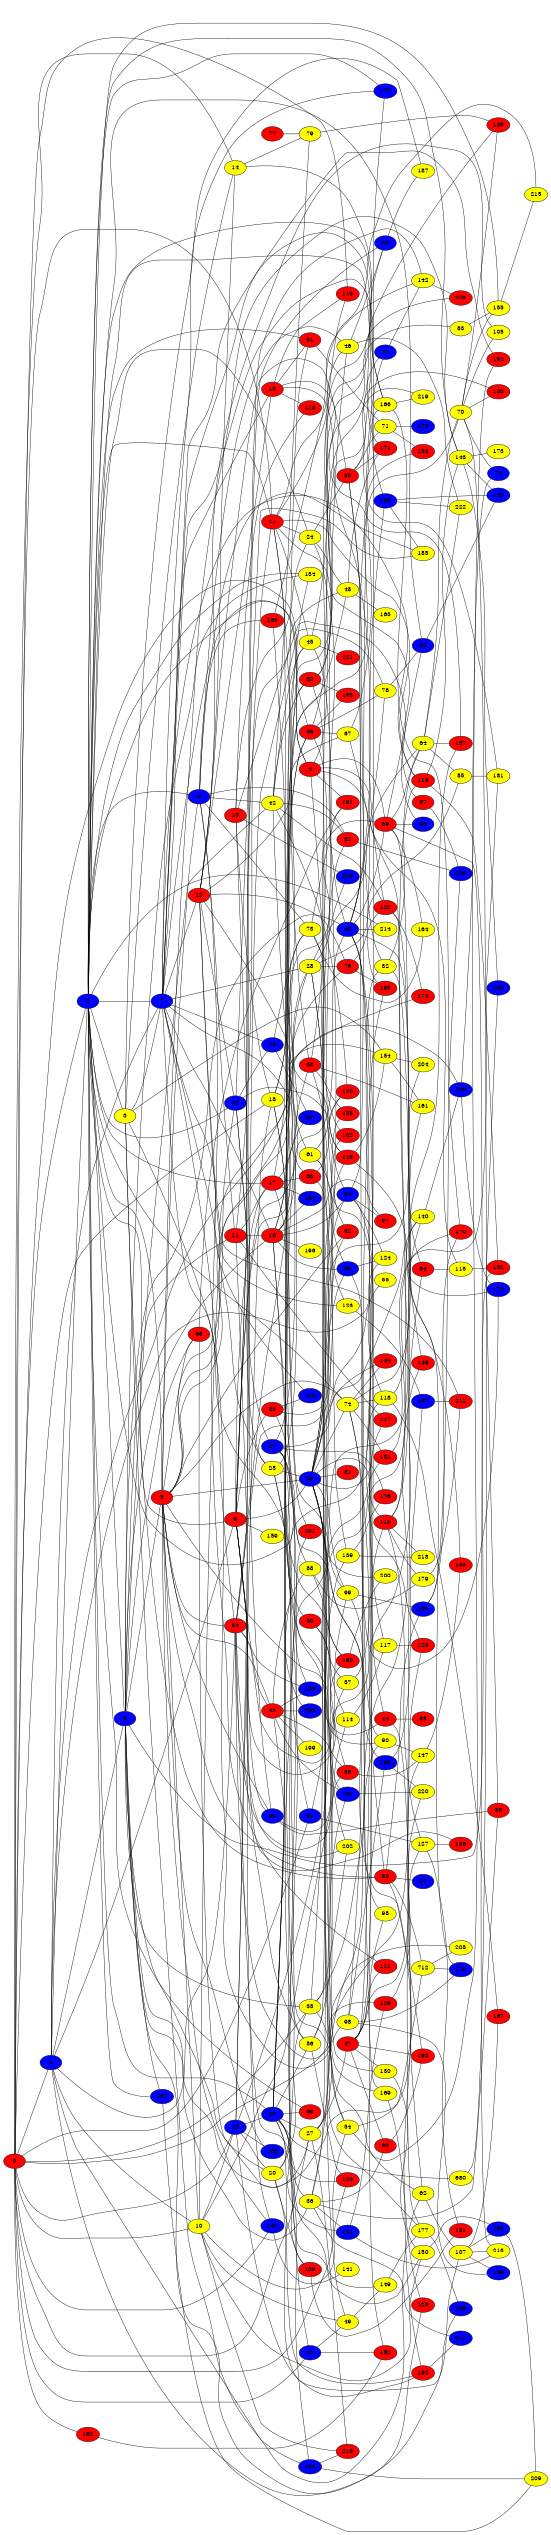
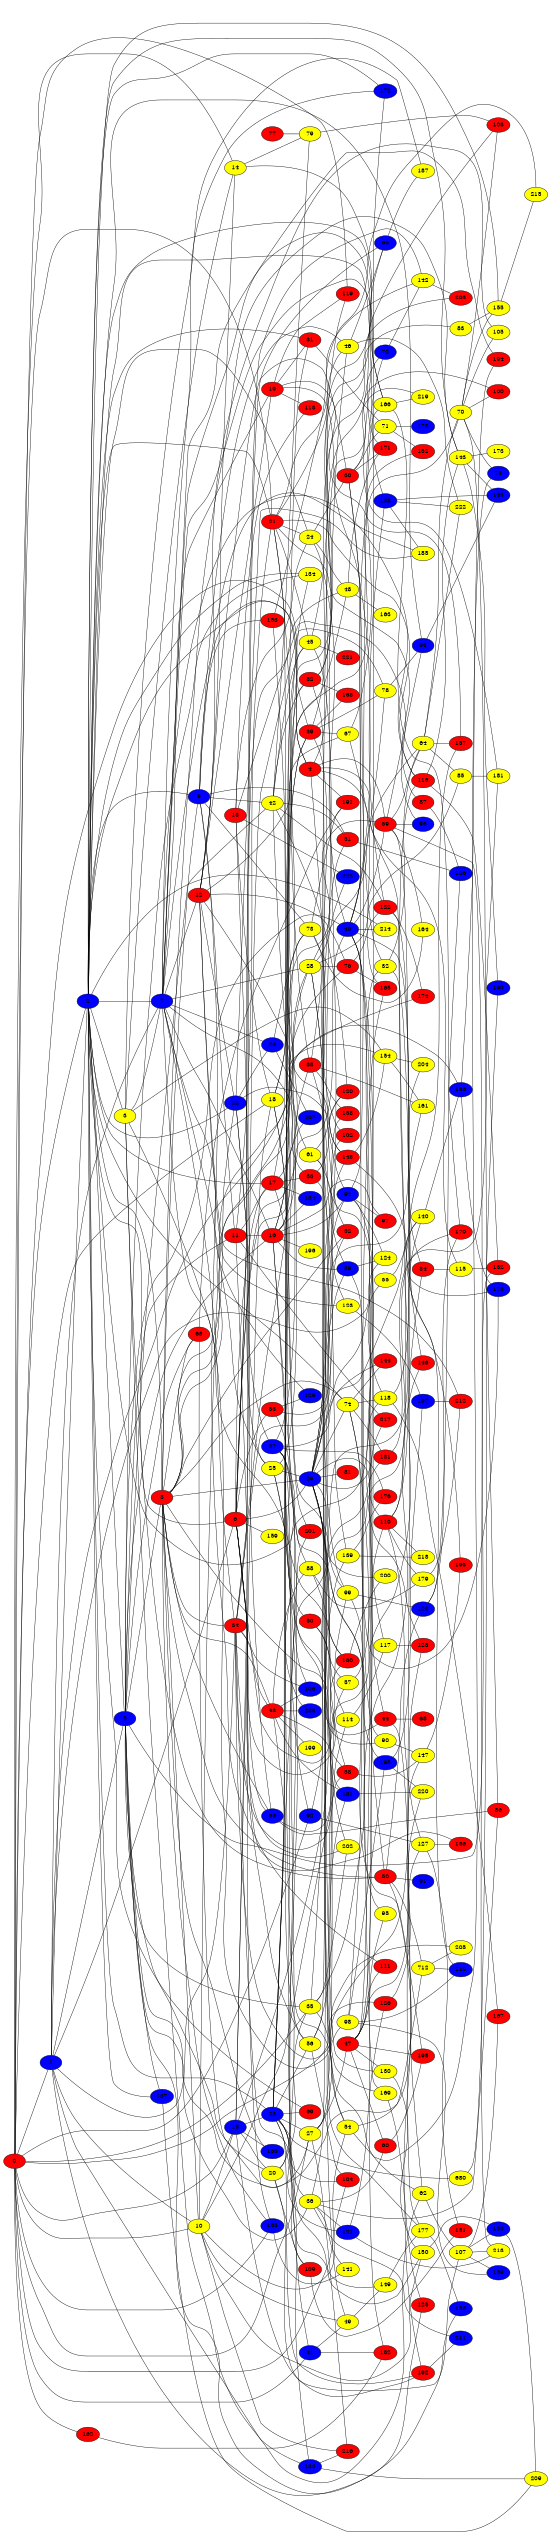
  graph {
    rankdir=LR
    node [fillcolor=yellow style=filled]
    0 [fillcolor=red]
    1 [fillcolor=blue]
    2 [fillcolor=blue]
    4 [fillcolor=red]
    10
    14
    15 [fillcolor=blue]
    18
    21 [fillcolor=red]
    27
    35
    41 [fillcolor=blue]
    54
    92 [fillcolor=blue]
    119 [fillcolor=red]
    128 [fillcolor=red]
    135 [fillcolor=blue]
    162 [fillcolor=red]
    5 [fillcolor=blue]
    6 [fillcolor=red]
    7 [fillcolor=blue]
    34 [fillcolor=red]
    124
    125 [fillcolor=red]
    133 [fillcolor=blue]
    154
    3
    8 [fillcolor=red]
    9 [fillcolor=blue]
    17 [fillcolor=red]
    22 [fillcolor=blue]
    23 [fillcolor=blue]
    24
    31 [fillcolor=red]
    32
    69 [fillcolor=red]
    74
    93 [fillcolor=blue]
    134
    137 [fillcolor=blue]
    138 [fillcolor=blue]
    143
    155
    166
    172 [fillcolor=blue]
    214
    59 [fillcolor=red]
    72 [fillcolor=blue]
    94 [fillcolor=blue]
    115
    165 [fillcolor=red]
    191 [fillcolor=red]
    49
    58 [fillcolor=red]
    104 [fillcolor=red]
    150
    216 [fillcolor=red]
    79
    20
    183 [fillcolor=blue]
    78
    139
    192 [fillcolor=red]
    82 [fillcolor=red]
    88
    99
    142
    116 [fillcolor=red]
    46
    38 [fillcolor=red]
    45
    87 [fillcolor=red]
    47 [fillcolor=red]
    57
    98
    202
    102 [fillcolor=red]
    146 [fillcolor=red]
    182 [fillcolor=red]
    75 [fillcolor=blue]
    127
    170 [fillcolor=red]
    141
    11 [fillcolor=red]
    16 [fillcolor=red]
    36
    40 [fillcolor=blue]
    42
    63 [fillcolor=red]
    132 [fillcolor=red]
    186 [fillcolor=blue]
    29 [fillcolor=blue]
    48
    53 [fillcolor=red]
    66 [fillcolor=blue]
    76 [fillcolor=red]
    136 [fillcolor=red]
    156 [fillcolor=blue]
    159
    160 [fillcolor=red]
    12 [fillcolor=red]
    19 [fillcolor=red]
    25
    26 [fillcolor=blue]
    28
    33 [fillcolor=red]
    39 [fillcolor=red]
    126 [fillcolor=red]
    129 [fillcolor=blue]
    171 [fillcolor=red]
    181
    194 [fillcolor=red]
    43 [fillcolor=red]
    109 [fillcolor=red]
    56
    65 [fillcolor=blue]
    207 [fillcolor=blue]
    106 [fillcolor=blue]
    114
    204
    205
    209
    161
    62
    80 [fillcolor=red]
    187
    208 [fillcolor=blue]
    52 [fillcolor=red]
    73
    90
    51 [fillcolor=red]
    111 [fillcolor=red]
    153 [fillcolor=red]
    185
    184 [fillcolor=blue]
    152 [fillcolor=red]
    177
    148 [fillcolor=red]
    37 [fillcolor=blue]
    121 [fillcolor=blue]
    n141 [label=680]
    201 [fillcolor=red]
    30 [fillcolor=red]
    71
    64
    131 [fillcolor=red]
    118
    144 [fillcolor=red]
    175 [fillcolor=blue]
    145 [fillcolor=blue]
    222
    173
    190 [fillcolor=blue]
    215
    219
    107
    n157 [label=712]
    91 [fillcolor=blue]
    103 [fillcolor=blue]
    96 [fillcolor=blue]
    84 [fillcolor=red]
    164
    213
    97 [fillcolor=red]
    217 [fillcolor=red]
    44 [fillcolor=red]
    89 [fillcolor=blue]
    174 [fillcolor=red]
    195 [fillcolor=blue]
    196
    60 [fillcolor=red]
    86 [fillcolor=red]
    211 [fillcolor=blue]
    70
    117
    210 [fillcolor=blue]
    122 [fillcolor=red]
    120 [fillcolor=red]
    61
    55
    81 [fillcolor=red]
    95
    110 [fillcolor=red]
    140
    200
    163
    158 [fillcolor=red]
    198 [fillcolor=red]
    203 [fillcolor=red]
    67
    105
    123
    212 [fillcolor=red]
    113 [fillcolor=red]
    157 [fillcolor=red]
    223 [fillcolor=blue]
    85
    130
    83
    168 [fillcolor=red]
    220
    101 [fillcolor=blue]
    199
    147
    206 [fillcolor=blue]
    149
    188 [fillcolor=blue]
    169
    197 [fillcolor=blue]
    193 [fillcolor=red]
    13 [fillcolor=red]
    108 [fillcolor=red]
    176 [fillcolor=red]
    218
    100 [fillcolor=red]
    68 [fillcolor=red]
    179
    189 [fillcolor=blue]
    167 [fillcolor=red]
    151 [fillcolor=red]
    221 [fillcolor=red]
    50 [fillcolor=red]
    178 [fillcolor=blue]
    77 [fillcolor=red]
    0 -- 1
    0 -- 2
    0 -- 4
    0 -- 10
    0 -- 14
    0 -- 15
    0 -- 18
    0 -- 21
    0 -- 27
    0 -- 35
    0 -- 41
    0 -- 54
    0 -- 92
    0 -- 119
    0 -- 128
    0 -- 135
    0 -- 162
    1 -- 2
    1 -- 10
    1 -- 5
    1 -- 6
    1 -- 7
    1 -- 34
    1 -- 124
    1 -- 125
    1 -- 133
    1 -- 154
    2 -- 4
    2 -- 21
    2 -- 5
    2 -- 6
    2 -- 7
    2 -- 3
    2 -- 8
    2 -- 9
    2 -- 17
    2 -- 22
    2 -- 23
    2 -- 24
    2 -- 31
    2 -- 32
    2 -- 69
    2 -- 74
    2 -- 93
    2 -- 134
    2 -- 137
    2 -- 138
    2 -- 143
    2 -- 155
    2 -- 166
    2 -- 172
    2 -- 214
    4 -- 59
    4 -- 72
    4 -- 94
    4 -- 115
    4 -- 165
    4 -- 191
    10 -- 15
    10 -- 59
    10 -- 49
    10 -- 58
    10 -- 104
    10 -- 150
    10 -- 216
    14 -- 166
    14 -- 79
    15 -- 18
    15 -- 23
    15 -- 20
    15 -- 183
    15 -- 78
    15 -- 139
    15 -- 192
    18 -- 54
    18 -- 134
    18 -- 82
    18 -- 88
    21 -- 24
    21 -- 99
    21 -- 142
    21 -- 116
    21 -- 46
    21 -- 38
    21 -- 45
    21 -- 87
    27 -- 216
    27 -- 47
    27 -- 57
    27 -- 98
    35 -- 54
    35 -- 202
    35 -- 102
    35 -- 146
    41 -- 49
    41 -- 182
    54 -- 75
    54 -- 127
    92 -- 127
    92 -- 170
    135 -- 141
    162 -- 182
    5 -- 27
    5 -- 35
    5 -- 8
    5 -- 134
    5 -- 137
    5 -- 20
    5 -- 11
    5 -- 16
    5 -- 36
    5 -- 40
    5 -- 42
    5 -- 63
    5 -- 132
    5 -- 186
    6 -- 17
    6 -- 99
    6 -- 142
    6 -- 202
    6 -- 29
    6 -- 48
    6 -- 53
    6 -- 66
    6 -- 76
    6 -- 136
    6 -- 156
    6 -- 159
    6 -- 160
    7 -- 34
    7 -- 172
    7 -- 116
    7 -- 16
    7 -- 12
    7 -- 19
    7 -- 25
    7 -- 26
    7 -- 28
    7 -- 33
    7 -- 39
    7 -- 126
    7 -- 129
    7 -- 171
    7 -- 181
    7 -- 194
    34 -- 43
    34 -- 109
    34 -- 56
    34 -- 65
    34 -- 207
    34 -- 106
    34 -- 114
    34 -- 204
    34 -- 205
    133 -- 216
    133 -- 209
    154 -- 204
    154 -- 161
    3 -- 14
    3 -- 7
    3 -- 154
    3 -- 62
    3 -- 80
    3 -- 187
    3 -- 208
    8 -- 10
    8 -- 135
    8 -- 34
    8 -- 9
    8 -- 22
    8 -- 74
    8 -- 143
    8 -- 183
    8 -- 63
    8 -- 29
    8 -- 66
    8 -- 28
    8 -- 43
    8 -- 80
    8 -- 52
    8 -- 73
    8 -- 90
    9 -- 46
    9 -- 11
    9 -- 42
    9 -- 73
    9 -- 51
    9 -- 111
    9 -- 153
    9 -- 185
    17 -- 28
    17 -- 33
    17 -- 184
    17 -- 152
    17 -- 177
    22 -- 25
    22 -- 26
    22 -- 185
    22 -- 148
    22 -- 37
    23 -- 27
    23 -- 133
    23 -- 31
    23 -- 69
    23 -- 104
    23 -- 192
    23 -- 36
    23 -- 40
    23 -- 56
    23 -- 65
    23 -- 121
    23 -- n141
    23 -- 201
    24 -- 40
    24 -- 48
    24 -- 30
    31 -- 71
    32 -- 177
    32 -- 64
    74 -- 80
    74 -- 131
    74 -- 118
    74 -- 144
    74 -- 175
    93 -- 145
    137 -- 209
    138 -- 185
    138 -- 145
    138 -- 222
    143 -- 145
    143 -- 173
    143 -- 190
    155 -- 215
    166 -- 170
    166 -- 219
    59 -- 93
    59 -- 64
    59 -- 96
    59 -- 84
    59 -- 164
    59 -- 213
    72 -- 142
    94 -- 124
    94 -- 166
    94 -- 118
    94 -- 97
    115 -- 132
    49 -- 149
    58 -- 147
    150 -- 188
    79 -- 108
    20 -- 35
    20 -- 109
    20 -- 131
    20 -- 107
    78 -- 93
    139 -- 176
    139 -- 218
    192 -- 211
    82 -- 203
    82 -- 168
    82 -- 101
    82 -- 108
    88 -- 160
    88 -- 179
    99 -- 103
    99 -- 198
    142 -- 203
    116 -- 143
    116 -- 132
    46 -- 65
    46 -- 222
    38 -- 161
    38 -- 89
    38 -- 158
    38 -- 100
    45 -- 119
    45 -- 52
    45 -- 221
    87 -- 206
    47 -- 172
    47 -- 111
    47 -- 60
    47 -- 95
    47 -- 110
    47 -- 198
    47 -- 130
    47 -- 147
    57 -- 217
    98 -- 165
    98 -- 195
    98 -- 210
    98 -- 189
    127 -- 136
    127 -- 151
    11 -- 21
    11 -- 135
    11 -- 17
    11 -- 16
    11 -- 217
    16 -- 94
    16 -- 38
    16 -- 48
    16 -- 39
    16 -- 184
    16 -- 97
    16 -- 44
    16 -- 89
    16 -- 174
    16 -- 195
    16 -- 196
    36 -- 52
-   36 -- 90
+   36 -- 141
    36 -- 121
    36 -- 60
    36 -- 86
    36 -- 211
    40 -- 138
    40 -- 214
    40 -- 59
    40 -- 78
    40 -- 182
    40 -- 44
    40 -- 70
    40 -- 117
    40 -- 210
    42 -- 79
    42 -- 82
    42 -- 45
    42 -- 51
    42 -- 122
    42 -- 120
    42 -- 61
    63 -- 191
    63 -- n157
    29 -- 74
    29 -- 94
    29 -- 49
    29 -- 58
    29 -- 46
    29 -- 202
    29 -- 62
    29 -- 51
    29 -- 148
    29 -- 118
    29 -- 89
    29 -- 55
    29 -- 81
    29 -- 95
    29 -- 110
    29 -- 140
    29 -- 200
    48 -- 171
    48 -- 163
    53 -- 160
    53 -- 129
    53 -- 158
    66 -- 84
    66 -- 86
    76 -- 165
    76 -- 122
    156 -- 194
    156 -- 175
    160 -- 200
    12 -- 14
    12 -- 22
    12 -- 76
    12 -- 19
    12 -- 148
    12 -- 30
    12 -- 67
    12 -- 105
    12 -- 123
    12 -- 212
    19 -- 119
    19 -- 31
    19 -- 122
    19 -- 113
    19 -- 157
    25 -- 41
    25 -- 92
    25 -- 45
    25 -- 29
    26 -- 207
    26 -- 73
    28 -- 99
    28 -- 76
    28 -- 64
    28 -- 223
    28 -- 85
    28 -- 130
    33 -- 139
    33 -- 120
    39 -- 78
    39 -- 102
    39 -- 67
    39 -- 83
    39 -- 168
    126 -- 220
    43 -- 58
    43 -- 88
    43 -- 56
    43 -- 106
    43 -- 208
    43 -- 101
    43 -- 199
    109 -- 151
    56 -- 104
    56 -- 140
    56 -- 101
    65 -- 187
    114 -- 117
    62 -- 107
    80 -- 125
    80 -- n157
    80 -- 91
    80 -- 103
    73 -- 128
    73 -- 191
    73 -- 164
    90 -- 147
    51 -- 206
    153 -- 201
    153 -- 215
    177 -- 186
    148 -- 154
    148 -- 193
    37 -- 150
    37 -- 39
    37 -- 106
    37 -- 144
    37 -- 149
    37 -- 176
    37 -- 50
    121 -- 126
    121 -- 213
    n141 -- 190
    30 -- 32
    30 -- 171
    30 -- 71
    30 -- 219
    30 -- 169
    71 -- 152
    71 -- 178
    64 -- 222
    64 -- 70
    64 -- 157
    64 -- 85
    131 -- 181
    118 -- 157
    118 -- 167
    107 -- 213
    107 -- 188
    107 -- 189
    107 -- 167
    n157 -- 205
    n157 -- 210
    103 -- 170
    103 -- 206
    84 -- 115
    44 -- 62
    44 -- 68
    89 -- 124
    89 -- 90
    195 -- 220
    195 -- 197
    60 -- 198
    70 -- 155
    70 -- 75
    70 -- 86
    70 -- 105
    70 -- 108
    70 -- 100
    117 -- 128
    122 -- 146
    122 -- 174
    61 -- 120
    61 -- 123
    61 -- 169
-   74 -- 161
+   55 -- 161
    110 -- 116
    110 -- 127
    110 -- 140
    110 -- 218
    110 -- 179
    140 -- 156
    67 -- 72
    67 -- 175
    123 -- 197
    85 -- 181
    130 -- 150
    83 -- 155
    101 -- 220
    147 -- 193
    149 -- 177
    188 -- 209
    169 -- 192
    197 -- 212
    13 -- 18
    13 -- 24
    13 -- 66
    13 -- 96
    13 -- 113
    13 -- 223
    179 -- 212
    50 -- 57
    50 -- 114
    77 -- 79
  }
